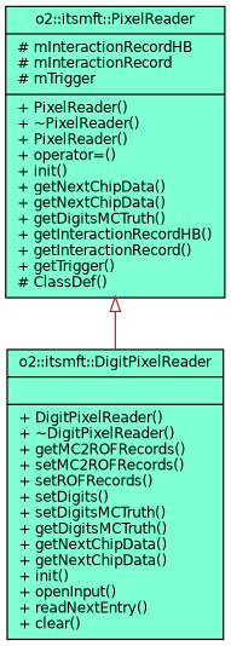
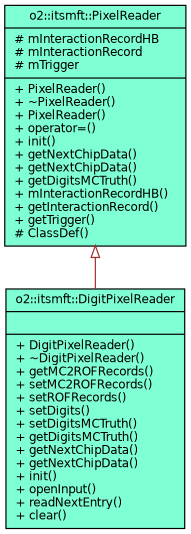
  digraph {
    node [color=black fillcolor=aquamarine fontname=Helvetica fontsize=10 shape=record style=filled]
    n1 [fontcolor=black height=0.2 label="{o2::itsmft::DigitPixelReader\n||+ DigitPixelReader()\l+ ~DigitPixelReader()\l+ getMC2ROFRecords()\l+ setMC2ROFRecords()\l+ setROFRecords()\l+ setDigits()\l+ setDigitsMCTruth()\l+ getDigitsMCTruth()\l+ getNextChipData()\l+ getNextChipData()\l+ init()\l+ openInput()\l+ readNextEntry()\l+ clear()\l}" width=0.4]
-   n2 [height=0.2 label="{o2::itsmft::PixelReader\n|# mInteractionRecordHB\l# mInteractionRecord\l# mTrigger\l|+ PixelReader()\l+ ~PixelReader()\l+ PixelReader()\l+ operator=()\l+ init()\l+ getNextChipData()\l+ getNextChipData()\l+ getDigitsMCTruth()\l+ getInteractionRecordHB()\l+ getInteractionRecord()\l+ getTrigger()\l# ClassDef()\l}" width=0.4]
+   n2 [height=0.2 label="{o2::itsmft::PixelReader\n|# mInteractionRecordHB\l# mInteractionRecord\l# mTrigger\l|+ PixelReader()\l+ ~PixelReader()\l+ PixelReader()\l+ operator=()\l+ init()\l+ getNextChipData()\l+ getNextChipData()\l+ getDigitsMCTruth()\l+ mInteractionRecordHB()\l+ getInteractionRecord()\l+ getTrigger()\l# ClassDef()\l}" width=0.4]
    n2 -> n1 [arrowtail=onormal color=brown dir=back fontname=Helvetica fontsize=10 labelfontname=Helvetica labelfontsize=10 style=solid]
  }
